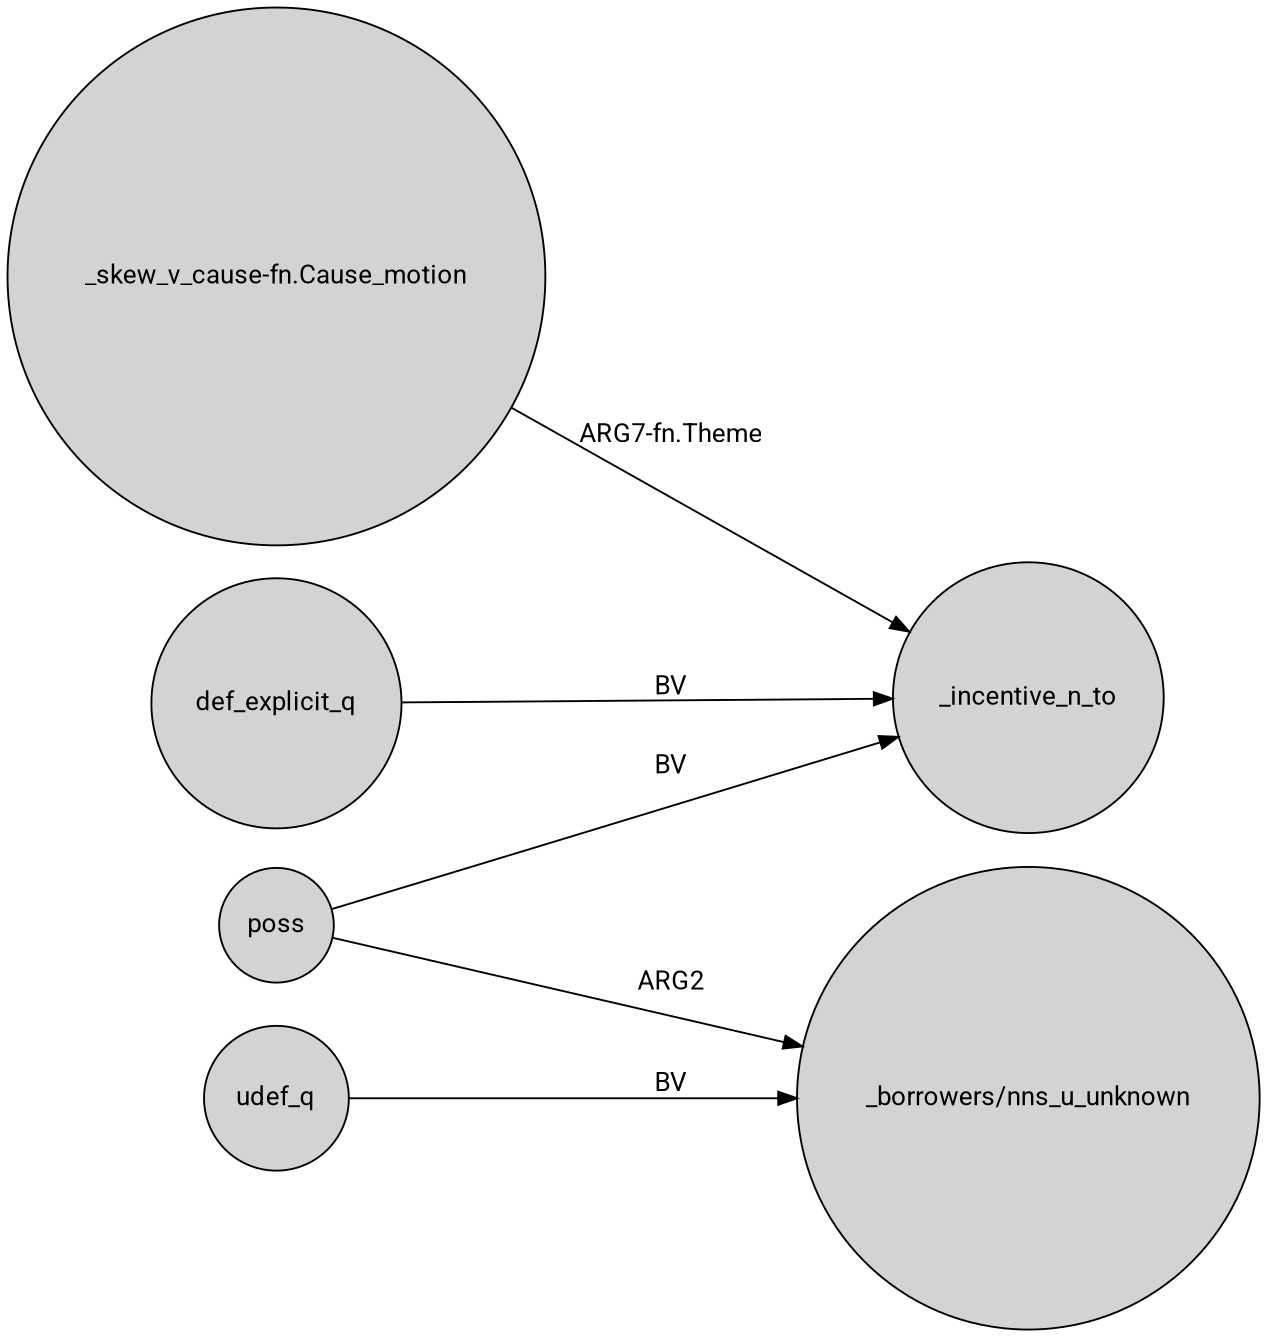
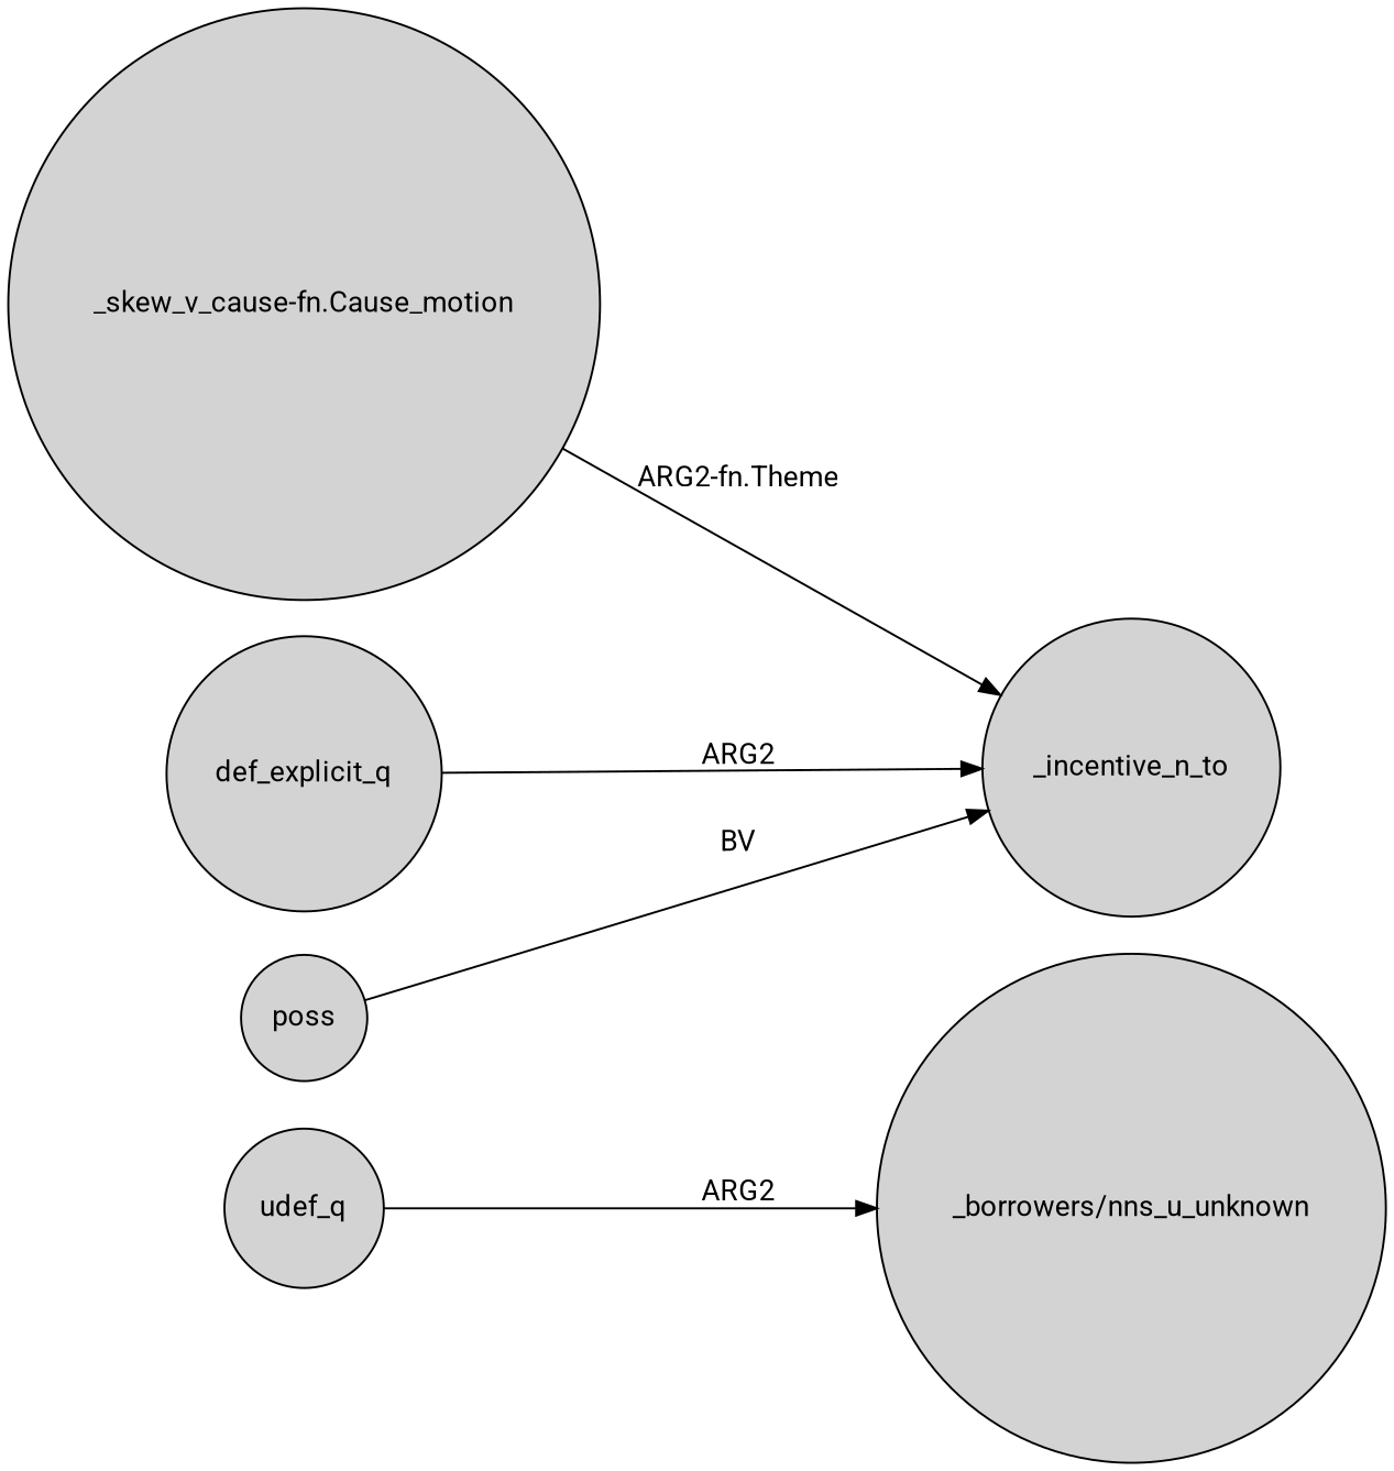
  digraph {
    fontname=Roboto
    rankdir=LR
    node [fontname=Roboto shape=circle style=filled]
    edge [fontname=Roboto]
    "_skew_v_cause-fn.Cause_motion"
    _incentive_n_to
    def_explicit_q
    poss
    "_borrowers/nns_u_unknown"
    udef_q
-   "_skew_v_cause-fn.Cause_motion" -> _incentive_n_to [label="ARG7-fn.Theme"]
-   def_explicit_q -> _incentive_n_to [label=BV]
+   "_skew_v_cause-fn.Cause_motion" -> _incentive_n_to [label="ARG2-fn.Theme"]
+   def_explicit_q -> _incentive_n_to [label=ARG2]
    poss -> _incentive_n_to [label=BV]
-   poss -> "_borrowers/nns_u_unknown" [label=ARG2]
-   udef_q -> "_borrowers/nns_u_unknown" [label=BV]
+   udef_q -> "_borrowers/nns_u_unknown" [label=ARG2]
  }
